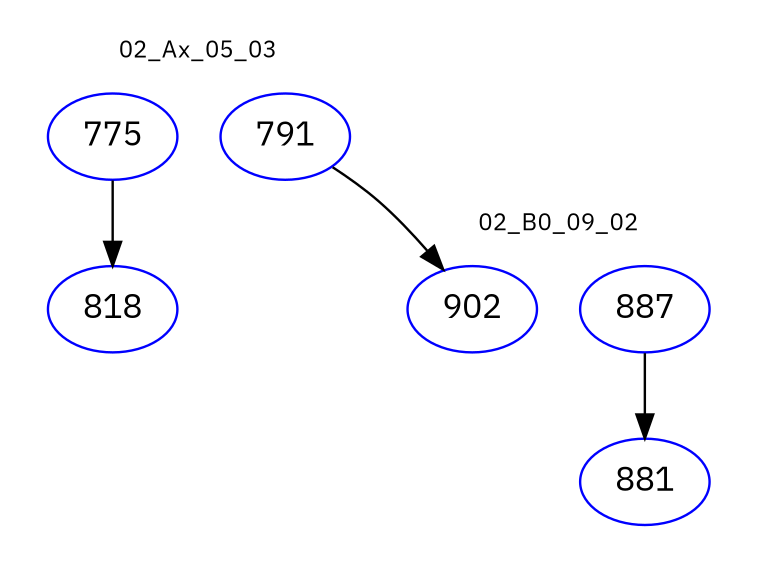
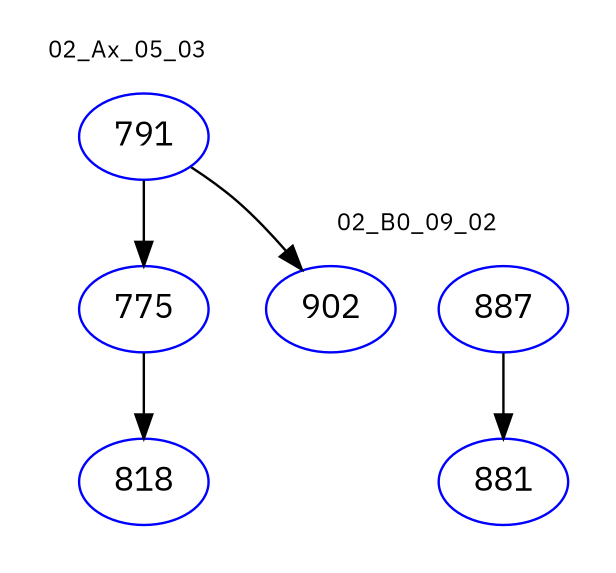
  digraph {
    fontname="IBM Plex Sans"
    node [color=blue fontname="IBM Plex Sans"]
    edge [color=black fontname="IBM Plex Sans"]
    n1 [label=791]
    n2 [label=775]
    n3 [label=818]
    n4 [label=887]
    n5 [label=881]
    n6 [label=902]
    subgraph cluster_1 {
      color=white
      fontsize=10
      label="02_Ax_05_03"
      n1
      n2
      n3
    }
    subgraph cluster_2 {
      color=white
      fontsize=10
      label="02_B0_09_02"
      n4
      n5
      n6
    }
+   n1 -> n2
    n1 -> n6
    n2 -> n3
    n4 -> n5
  }
